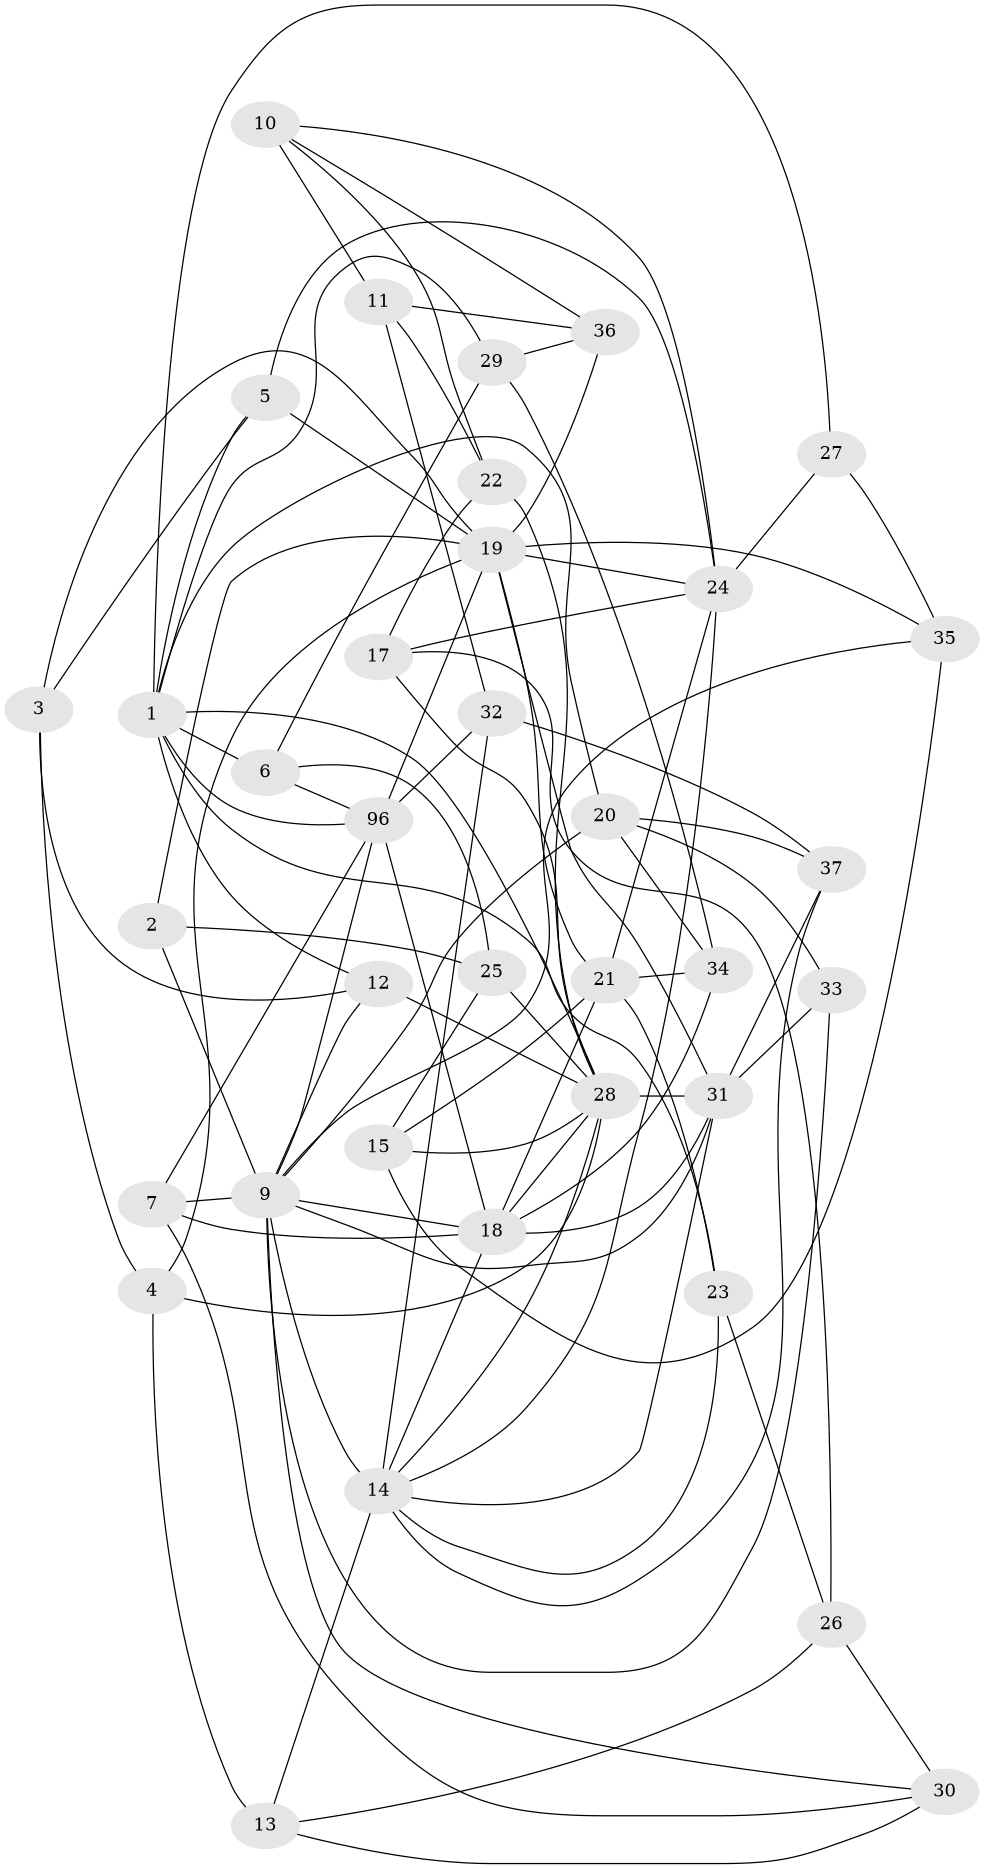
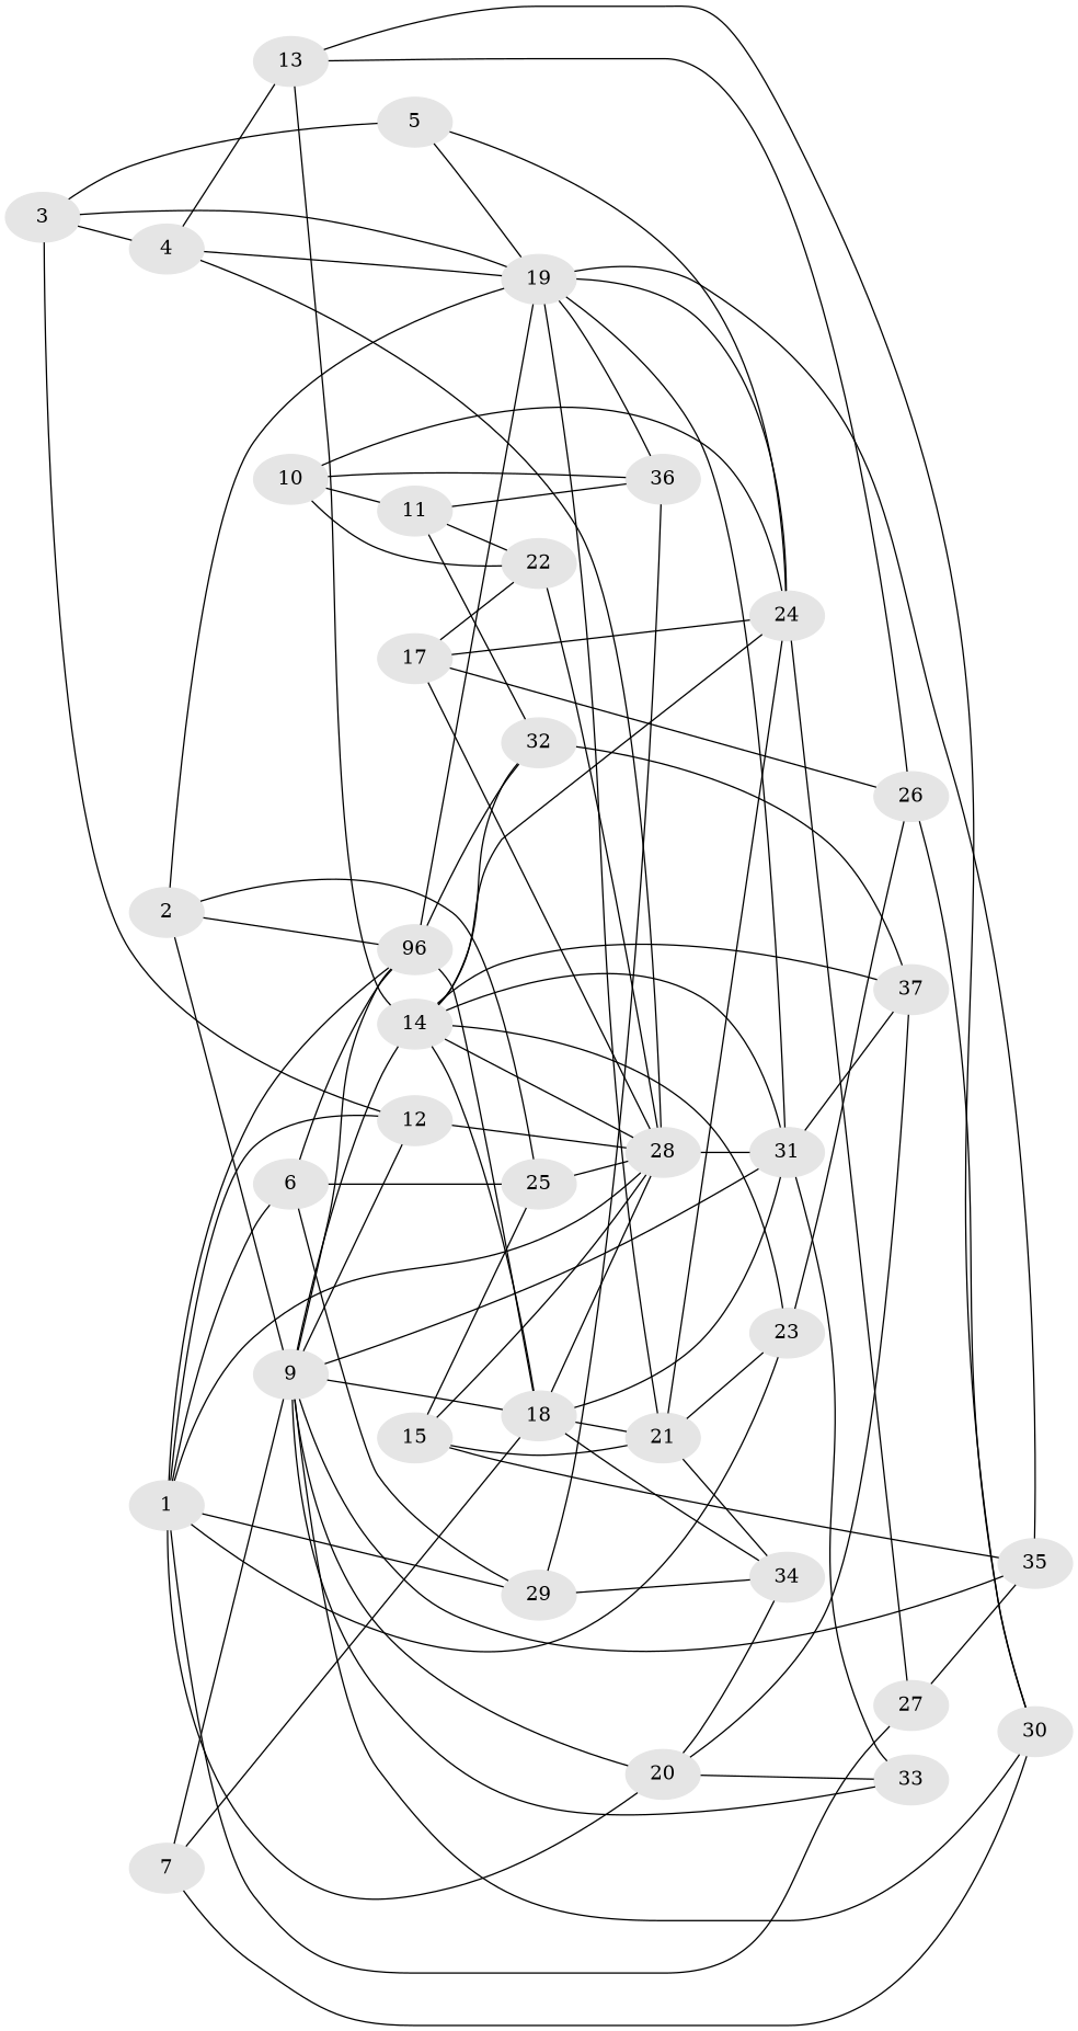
  graph {
    rankdir=LR
    node [color=gray90 style=filled]
    edge [weight=1.0]
    1
    5
    6
    12
    n5 [label=96]
    20
    23
    27
    28
    29
    19
    24
    25
    18
    32
    33
    37
    34
    26
    35
    31
    36
    2
    9
    30
    14
    21
    3
    4
    13
    7
    10
    11
    22
    15
    17
-   1 -- 5
    1 -- 6
    1 -- 12
    1 -- n5
    1 -- 20 [weight=2.0]
    1 -- 23
    1 -- 27
    1 -- 28 [weight=2.0]
    1 -- 29
    5 -- 19
    5 -- 24
    6 -- n5
    6 -- 29
    6 -- 25
    12 -- 28
    n5 -- 19
    n5 -- 18 [weight=2.0]
    n5 -- 32
    20 -- 33 [weight=2.0]
    20 -- 37
    20 -- 34
    23 -- 26
    27 -- 35
    28 -- 31 [weight=2.0]
    29 -- 34
    29 -- 36
    19 -- 24
    19 -- 35
    19 -- 31
    19 -- 36
    19 -- 21
    24 -- 27
    25 -- 28
    18 -- 28
    18 -- 34
    18 -- 31
    18 -- 21
    32 -- 37
    26 -- 30
    31 -- 33
    31 -- 37
    2 -- 19
    2 -- 25
    2 -- 9
    9 -- 12
    9 -- n5
    9 -- 20
    9 -- 18 [weight=2.0]
    9 -- 33
    9 -- 35
    9 -- 31
    9 -- 30
    9 -- 14
    14 -- 23
    14 -- 28
    14 -- 24 [weight=2.0]
    14 -- 18
    14 -- 32
    14 -- 37
    14 -- 31
    21 -- 23
    21 -- 24
    21 -- 34
    3 -- 5
    3 -- 12
    3 -- 19
    3 -- 4
    4 -- 28
    4 -- 19
    4 -- 13
    13 -- 26
    13 -- 30
    13 -- 14
-   7 -- n5
+   2 -- n5
    7 -- 18
    7 -- 9
    7 -- 30
    10 -- 24
    10 -- 36
    10 -- 11
    10 -- 22
    11 -- 32
    11 -- 36
    11 -- 22
    22 -- 28
    15 -- 28
    15 -- 25
    15 -- 35
    15 -- 21
    17 -- 28
    17 -- 24
    17 -- 26
    17 -- 22
  }
